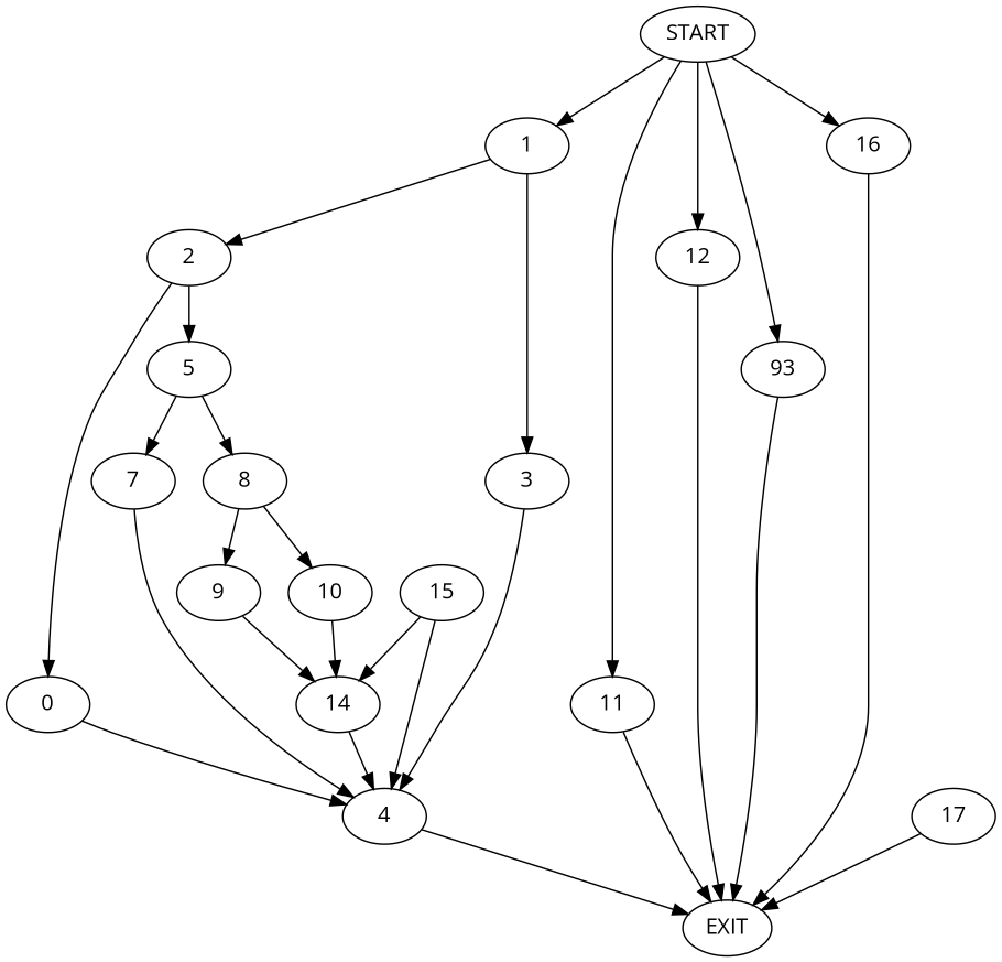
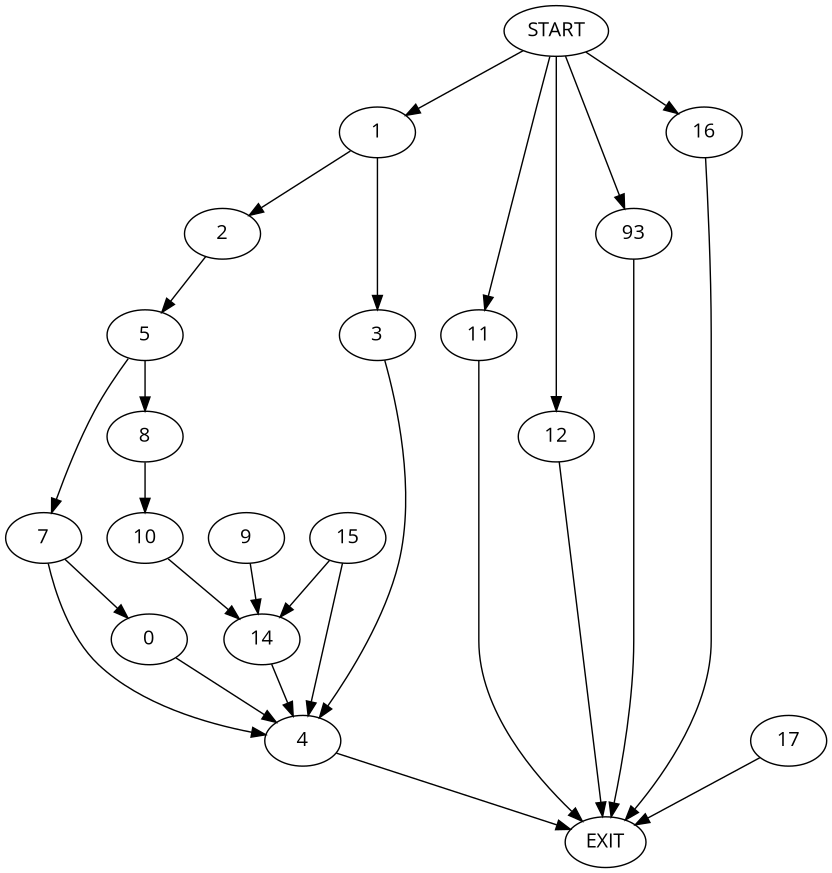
  digraph {
    fontname="Open Sans"
    node [fontname="Open Sans"]
    edge [fontname="Open Sans"]
    n1 [label=START]
    1
    11
    12
    n5 [label=93]
    16
    2
    3
    n9 [label=EXIT]
    17
    5
    n12 [label=0]
    4
    7
    8
    9
    10
    14
    15
    n1 -> 1
    n1 -> 11
    n1 -> 12
    n1 -> n5
    n1 -> 16
    1 -> 2
    1 -> 3
    11 -> n9
    12 -> n9
    n5 -> n9
    16 -> n9
    2 -> 5
-   2 -> n12
+   7 -> n12
    3 -> 4
    17 -> n9
    5 -> 7
    5 -> 8
    n12 -> 4
    4 -> n9
    7 -> 4
-   8 -> 9
    8 -> 10
    9 -> 14
    10 -> 14
    14 -> 4
    15 -> 4
    15 -> 14
  }
